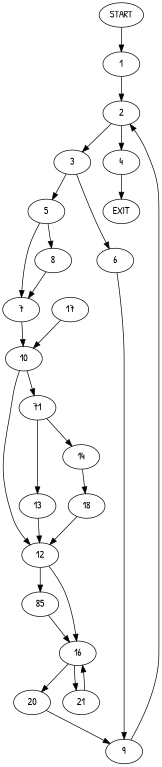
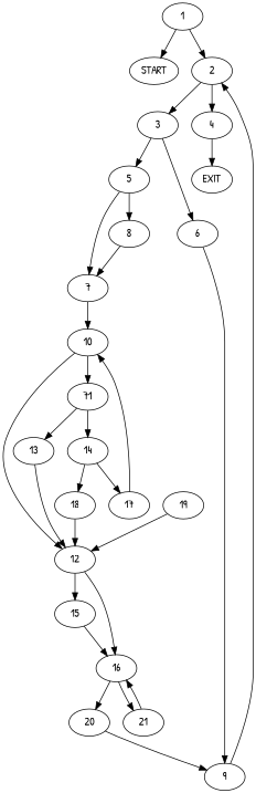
  digraph {
    fontname="Patrick Hand"
    node [fontname="Patrick Hand"]
    edge [fontname="Patrick Hand"]
    n1 [label=START]
    1
    2
+   19
    12
    n6 [label=EXIT]
    3
    4
    5
    6
    7
    8
    9
    10
    n15 [label=71]
    13
    14
-   15 [label=85]
+   15
    16
    17
    18
    20
    21
-   n1 -> 1
+   1 -> n1
    1 -> 2
    2 -> 3
    2 -> 4
+   19 -> 12
    12 -> 15
    12 -> 16
    3 -> 5
    3 -> 6
    4 -> n6
    5 -> 7
    5 -> 8
    6 -> 9
    7 -> 10
    8 -> 7
    9 -> 2
    10 -> 12
    10 -> n15
    n15 -> 13
    n15 -> 14
    13 -> 12
+   14 -> 17
    14 -> 18
    15 -> 16
    16 -> 20
    16 -> 21
    17 -> 10
    18 -> 12
    20 -> 9
    21 -> 16
  }
